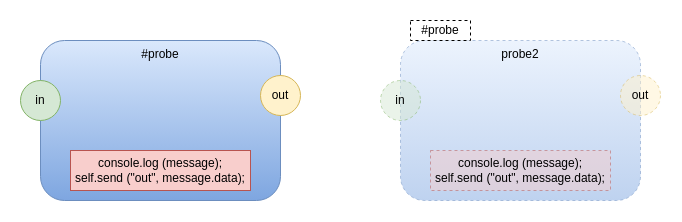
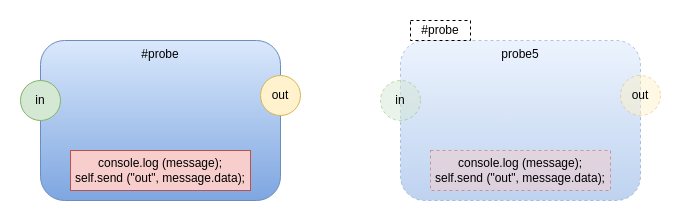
  <mxCell id="0" />
  <mxCell id="1" parent="0" />
  <mxCell id="2" value="#probe" style="rounded=1;whiteSpace=wrap;html=1;fillColor=#dae8fc;strokeColor=#6c8ebf;gradientColor=#7ea6e0;verticalAlign=top;" vertex="1" parent="1"><mxGeometry x="40" y="40" width="240" height="160" as="geometry" /></mxCell>
  <mxCell id="3" value="out" style="ellipse;whiteSpace=wrap;html=1;aspect=fixed;fillColor=#fff2cc;strokeColor=#d6b656;" vertex="1" parent="1"><mxGeometry x="260" y="75" width="40" height="40" as="geometry" /></mxCell>
  <mxCell id="4" value="in" style="ellipse;whiteSpace=wrap;html=1;aspect=fixed;fillColor=#d5e8d4;strokeColor=#82b366;" vertex="1" parent="1"><mxGeometry x="20" y="80" width="40" height="40" as="geometry" /></mxCell>
  <mxCell id="5" value="console.log (message);&lt;br&gt;self.send (&quot;out&quot;, message.data);" style="rounded=0;whiteSpace=wrap;html=1;fillColor=#f8cecc;strokeColor=#b85450;" vertex="1" parent="1"><mxGeometry x="70" y="150" width="180" height="40" as="geometry" /></mxCell>
- <mxCell id="6" value="probe2" style="rounded=1;whiteSpace=wrap;html=1;fillColor=#dae8fc;strokeColor=#6c8ebf;gradientColor=#7ea6e0;verticalAlign=top;opacity=50;dashed=1;" vertex="1" parent="1"><mxGeometry x="400" y="40" width="240" height="160" as="geometry" /></mxCell>
+ <mxCell id="6" value="probe5" style="rounded=1;whiteSpace=wrap;html=1;fillColor=#dae8fc;strokeColor=#6c8ebf;gradientColor=#7ea6e0;verticalAlign=top;opacity=50;dashed=1;" vertex="1" parent="1"><mxGeometry x="400" y="40" width="240" height="160" as="geometry" /></mxCell>
  <mxCell id="7" value="out" style="ellipse;whiteSpace=wrap;html=1;aspect=fixed;fillColor=#fff2cc;strokeColor=#d6b656;opacity=50;dashed=1;" vertex="1" parent="1"><mxGeometry x="620" y="75" width="40" height="40" as="geometry" /></mxCell>
  <mxCell id="8" value="in" style="ellipse;whiteSpace=wrap;html=1;aspect=fixed;fillColor=#d5e8d4;strokeColor=#82b366;opacity=50;dashed=1;" vertex="1" parent="1"><mxGeometry x="380" y="80" width="40" height="40" as="geometry" /></mxCell>
  <mxCell id="9" value="#probe" style="rounded=0;whiteSpace=wrap;html=1;dashed=1;" vertex="1" parent="1"><mxGeometry x="410" y="20" width="60" height="20" as="geometry" /></mxCell>
  <mxCell id="10" value="console.log (message);&lt;br&gt;self.send (&quot;out&quot;, message.data);" style="rounded=0;whiteSpace=wrap;html=1;fillColor=#f8cecc;strokeColor=#b85450;opacity=50;dashed=1;" vertex="1" parent="1"><mxGeometry x="430" y="150" width="180" height="40" as="geometry" /></mxCell>
